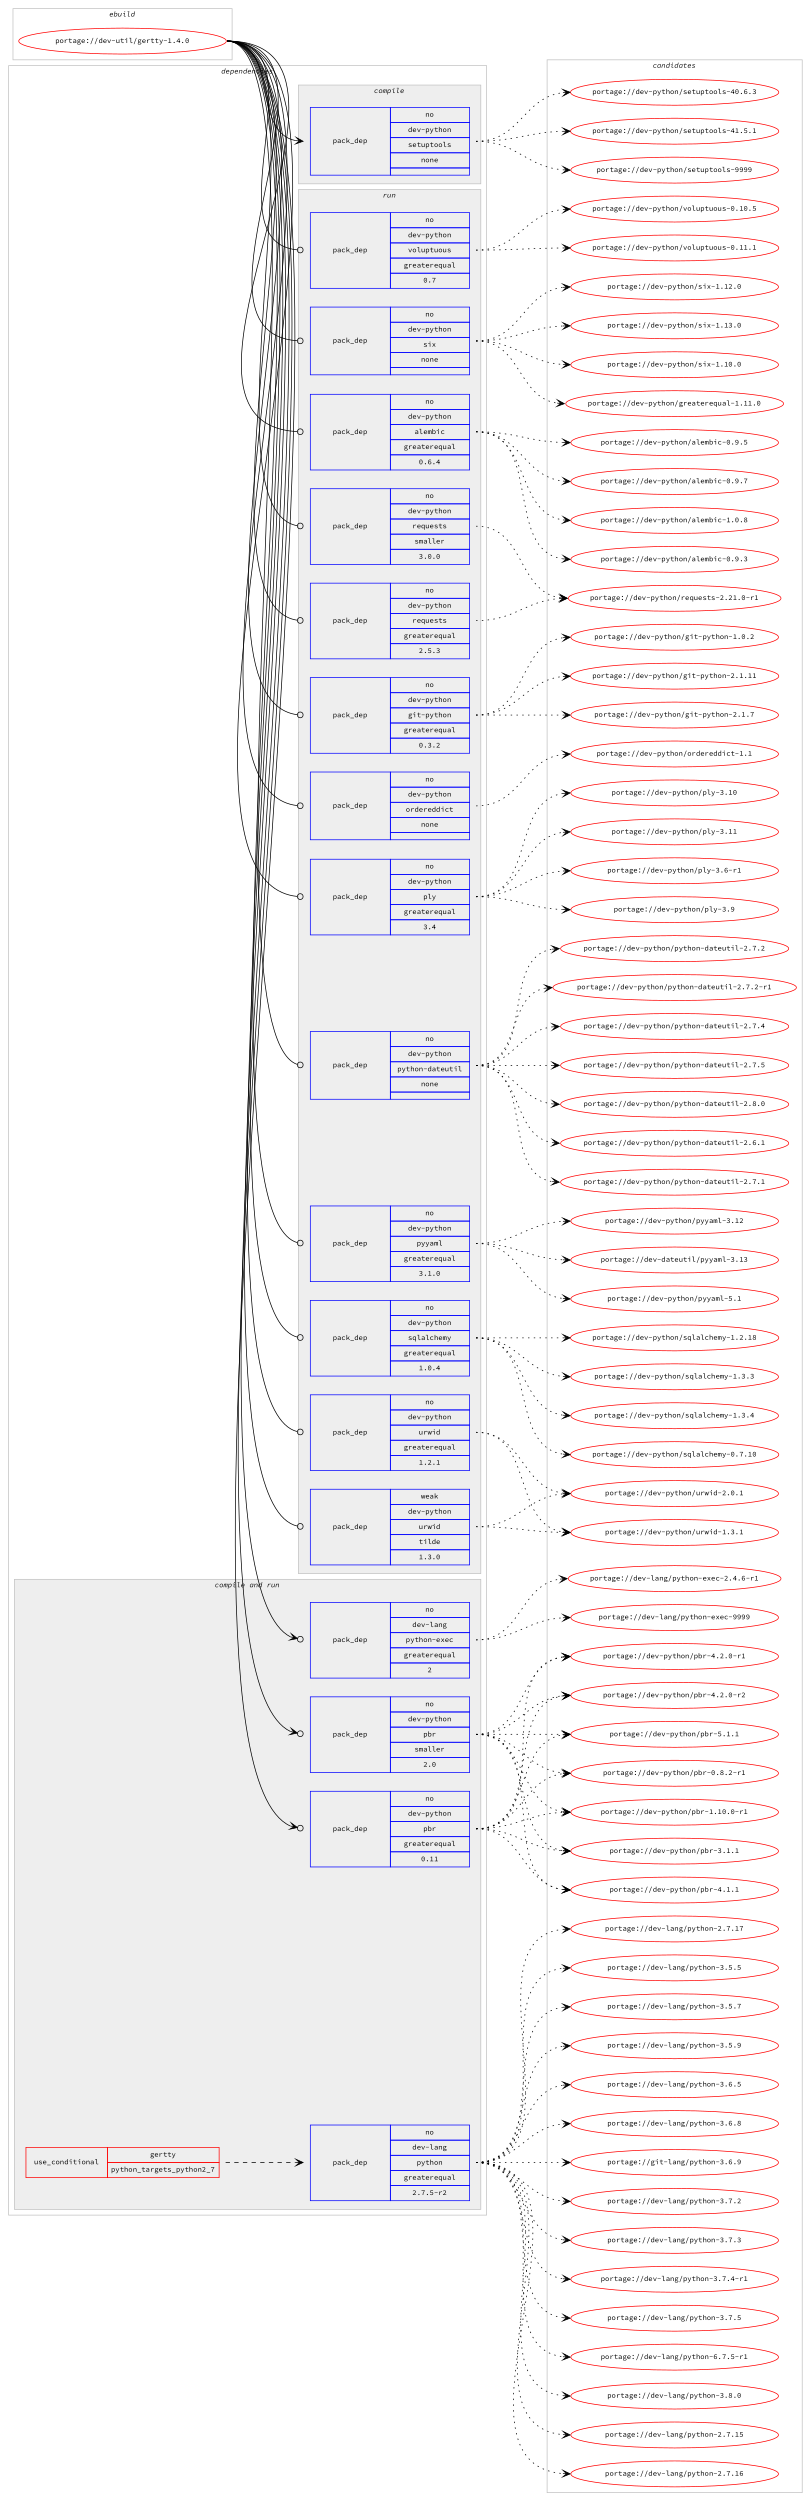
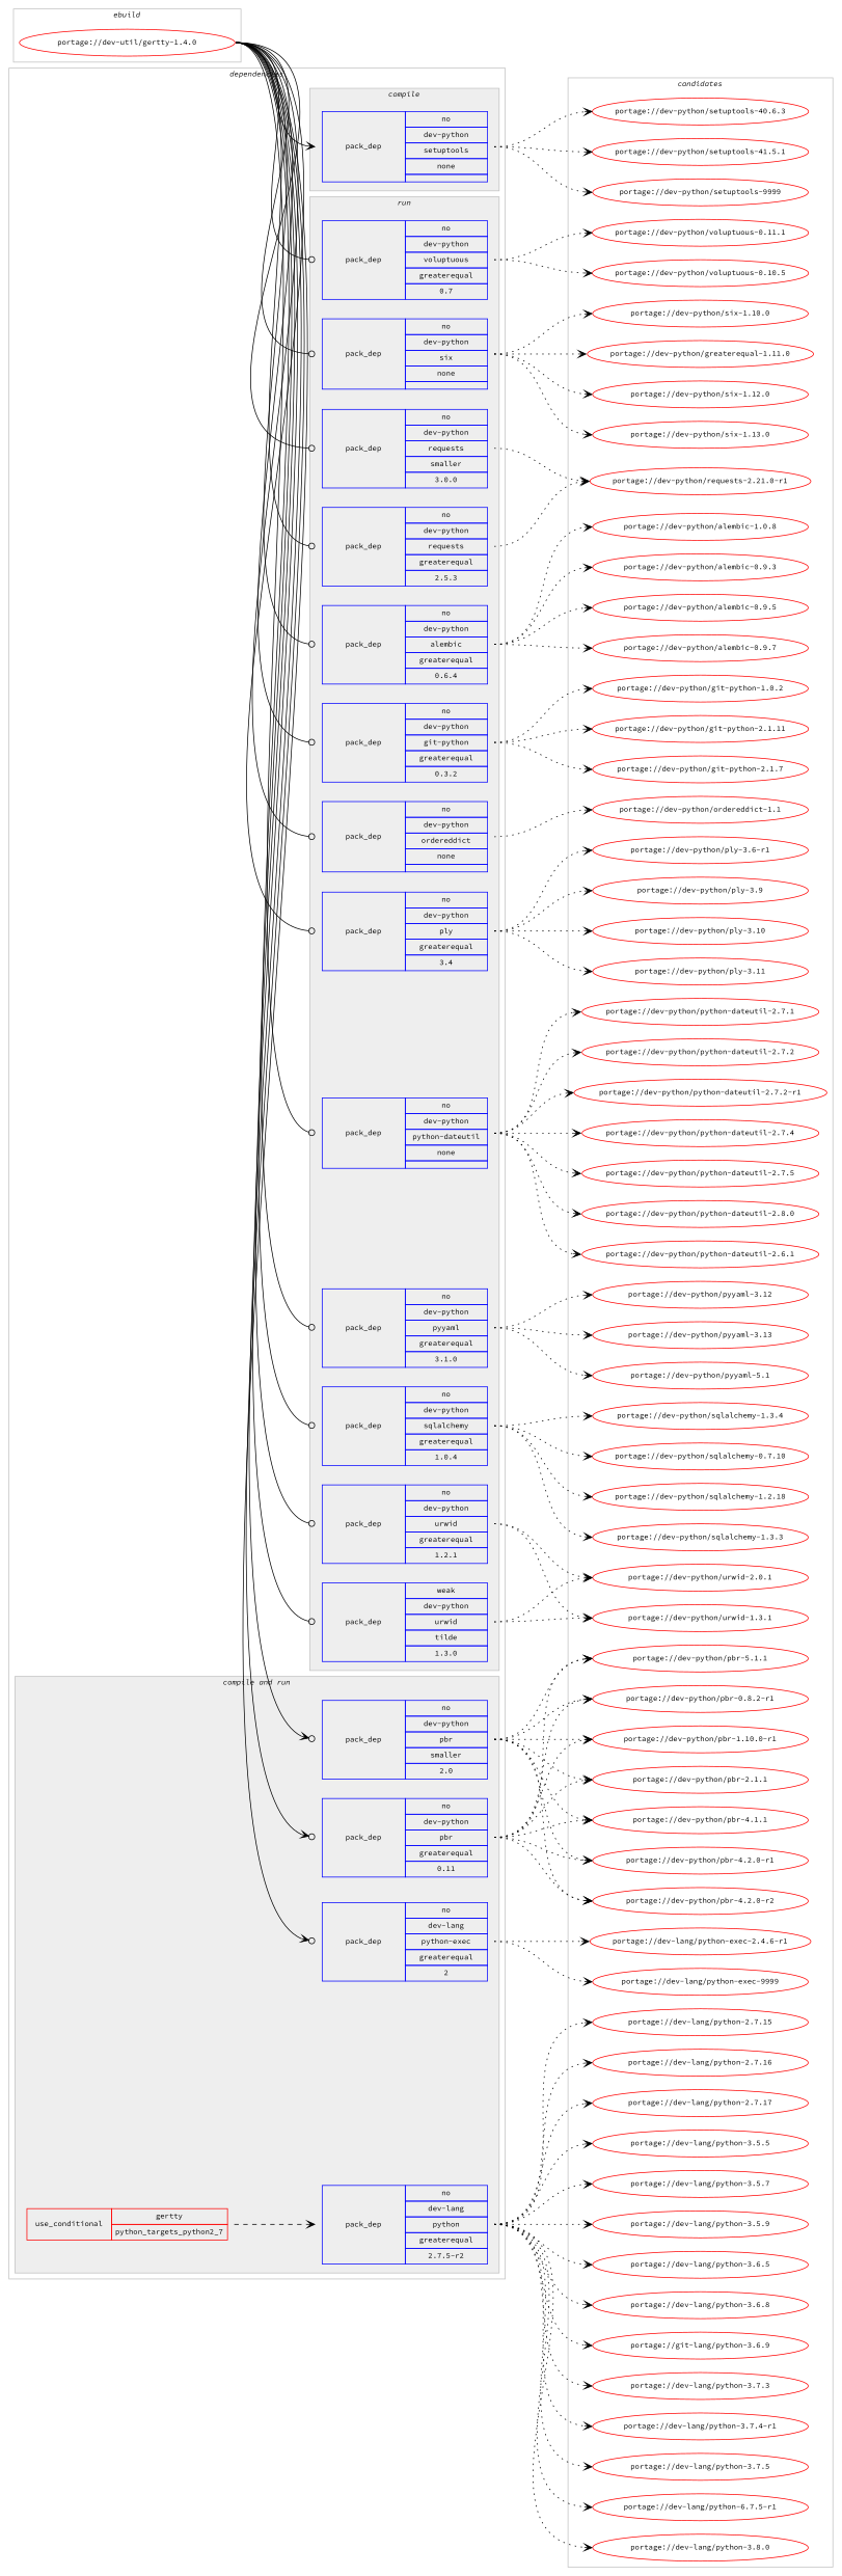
  digraph {
    compound=true
    concentrate=true
    fontname="Source Code Pro"
    fontsize=10
    newrank=true
    rankdir=LR
    ranksep=1.5
    node [color=red fontname="Source Code Pro" fontsize=10]
    edge [arrowhead=vee fontname="Source Code Pro" headport=w style=dotted tailport=e weight=100]
    n1 [label="portage://dev-util/gertty-1.4.0" width=4]
    n2 [color=blue label=<<TABLE BORDER="0" CELLBORDER="1" CELLSPACING="0" CELLPADDING="4" WIDTH="220"><TR><TD ROWSPAN="6" CELLPADDING="30">pack_dep</TD></TR><TR><TD WIDTH="110">no</TD></TR><TR><TD>dev-python</TD></TR><TR><TD>setuptools</TD></TR><TR><TD>none</TD></TR><TR><TD></TD></TR></TABLE>> shape=none]
    n3 [color=blue label=<<TABLE BORDER="0" CELLBORDER="1" CELLSPACING="0" CELLPADDING="4" WIDTH="220"><TR><TD ROWSPAN="6" CELLPADDING="30">pack_dep</TD></TR><TR><TD WIDTH="110">no</TD></TR><TR><TD>dev-lang</TD></TR><TR><TD>python</TD></TR><TR><TD>greaterequal</TD></TR><TR><TD>2.7.5-r2</TD></TR></TABLE>> shape=none]
    n4 [label=<<TABLE BORDER="0" CELLBORDER="1" CELLSPACING="0" CELLPADDING="4"><TR><TD ROWSPAN="3" CELLPADDING="10">use_conditional</TD></TR><TR><TD>gertty</TD></TR><TR><TD>python_targets_python2_7</TD></TR></TABLE>> shape=none]
    n5 [color=blue label=<<TABLE BORDER="0" CELLBORDER="1" CELLSPACING="0" CELLPADDING="4" WIDTH="220"><TR><TD ROWSPAN="6" CELLPADDING="30">pack_dep</TD></TR><TR><TD WIDTH="110">no</TD></TR><TR><TD>dev-lang</TD></TR><TR><TD>python-exec</TD></TR><TR><TD>greaterequal</TD></TR><TR><TD>2</TD></TR></TABLE>> shape=none]
    n6 [color=blue label=<<TABLE BORDER="0" CELLBORDER="1" CELLSPACING="0" CELLPADDING="4" WIDTH="220"><TR><TD ROWSPAN="6" CELLPADDING="30">pack_dep</TD></TR><TR><TD WIDTH="110">no</TD></TR><TR><TD>dev-python</TD></TR><TR><TD>pbr</TD></TR><TR><TD>greaterequal</TD></TR><TR><TD>0.11</TD></TR></TABLE>> shape=none]
    n7 [color=blue label=<<TABLE BORDER="0" CELLBORDER="1" CELLSPACING="0" CELLPADDING="4" WIDTH="220"><TR><TD ROWSPAN="6" CELLPADDING="30">pack_dep</TD></TR><TR><TD WIDTH="110">no</TD></TR><TR><TD>dev-python</TD></TR><TR><TD>pbr</TD></TR><TR><TD>smaller</TD></TR><TR><TD>2.0</TD></TR></TABLE>> shape=none]
    n8 [color=blue label=<<TABLE BORDER="0" CELLBORDER="1" CELLSPACING="0" CELLPADDING="4" WIDTH="220"><TR><TD ROWSPAN="6" CELLPADDING="30">pack_dep</TD></TR><TR><TD WIDTH="110">no</TD></TR><TR><TD>dev-python</TD></TR><TR><TD>six</TD></TR><TR><TD>none</TD></TR><TR><TD></TD></TR></TABLE>> shape=none]
    n9 [color=blue label=<<TABLE BORDER="0" CELLBORDER="1" CELLSPACING="0" CELLPADDING="4" WIDTH="220"><TR><TD ROWSPAN="6" CELLPADDING="30">pack_dep</TD></TR><TR><TD WIDTH="110">no</TD></TR><TR><TD>dev-python</TD></TR><TR><TD>alembic</TD></TR><TR><TD>greaterequal</TD></TR><TR><TD>0.6.4</TD></TR></TABLE>> shape=none]
    n10 [color=blue label=<<TABLE BORDER="0" CELLBORDER="1" CELLSPACING="0" CELLPADDING="4" WIDTH="220"><TR><TD ROWSPAN="6" CELLPADDING="30">pack_dep</TD></TR><TR><TD WIDTH="110">no</TD></TR><TR><TD>dev-python</TD></TR><TR><TD>git-python</TD></TR><TR><TD>greaterequal</TD></TR><TR><TD>0.3.2</TD></TR></TABLE>> shape=none]
    n11 [color=blue label=<<TABLE BORDER="0" CELLBORDER="1" CELLSPACING="0" CELLPADDING="4" WIDTH="220"><TR><TD ROWSPAN="6" CELLPADDING="30">pack_dep</TD></TR><TR><TD WIDTH="110">no</TD></TR><TR><TD>dev-python</TD></TR><TR><TD>ordereddict</TD></TR><TR><TD>none</TD></TR><TR><TD></TD></TR></TABLE>> shape=none]
    n12 [color=blue label=<<TABLE BORDER="0" CELLBORDER="1" CELLSPACING="0" CELLPADDING="4" WIDTH="220"><TR><TD ROWSPAN="6" CELLPADDING="30">pack_dep</TD></TR><TR><TD WIDTH="110">no</TD></TR><TR><TD>dev-python</TD></TR><TR><TD>ply</TD></TR><TR><TD>greaterequal</TD></TR><TR><TD>3.4</TD></TR></TABLE>> shape=none]
    n13 [color=blue label=<<TABLE BORDER="0" CELLBORDER="1" CELLSPACING="0" CELLPADDING="4" WIDTH="220"><TR><TD ROWSPAN="6" CELLPADDING="30">pack_dep</TD></TR><TR><TD WIDTH="110">no</TD></TR><TR><TD>dev-python</TD></TR><TR><TD>python-dateutil</TD></TR><TR><TD>none</TD></TR><TR><TD></TD></TR></TABLE>> shape=none]
    n14 [color=blue label=<<TABLE BORDER="0" CELLBORDER="1" CELLSPACING="0" CELLPADDING="4" WIDTH="220"><TR><TD ROWSPAN="6" CELLPADDING="30">pack_dep</TD></TR><TR><TD WIDTH="110">no</TD></TR><TR><TD>dev-python</TD></TR><TR><TD>pyyaml</TD></TR><TR><TD>greaterequal</TD></TR><TR><TD>3.1.0</TD></TR></TABLE>> shape=none]
    n15 [color=blue label=<<TABLE BORDER="0" CELLBORDER="1" CELLSPACING="0" CELLPADDING="4" WIDTH="220"><TR><TD ROWSPAN="6" CELLPADDING="30">pack_dep</TD></TR><TR><TD WIDTH="110">no</TD></TR><TR><TD>dev-python</TD></TR><TR><TD>requests</TD></TR><TR><TD>greaterequal</TD></TR><TR><TD>2.5.3</TD></TR></TABLE>> shape=none]
    n16 [color=blue label=<<TABLE BORDER="0" CELLBORDER="1" CELLSPACING="0" CELLPADDING="4" WIDTH="220"><TR><TD ROWSPAN="6" CELLPADDING="30">pack_dep</TD></TR><TR><TD WIDTH="110">no</TD></TR><TR><TD>dev-python</TD></TR><TR><TD>requests</TD></TR><TR><TD>smaller</TD></TR><TR><TD>3.0.0</TD></TR></TABLE>> shape=none]
    n17 [color=blue label=<<TABLE BORDER="0" CELLBORDER="1" CELLSPACING="0" CELLPADDING="4" WIDTH="220"><TR><TD ROWSPAN="6" CELLPADDING="30">pack_dep</TD></TR><TR><TD WIDTH="110">no</TD></TR><TR><TD>dev-python</TD></TR><TR><TD>sqlalchemy</TD></TR><TR><TD>greaterequal</TD></TR><TR><TD>1.0.4</TD></TR></TABLE>> shape=none]
    n18 [color=blue label=<<TABLE BORDER="0" CELLBORDER="1" CELLSPACING="0" CELLPADDING="4" WIDTH="220"><TR><TD ROWSPAN="6" CELLPADDING="30">pack_dep</TD></TR><TR><TD WIDTH="110">no</TD></TR><TR><TD>dev-python</TD></TR><TR><TD>urwid</TD></TR><TR><TD>greaterequal</TD></TR><TR><TD>1.2.1</TD></TR></TABLE>> shape=none]
    n19 [color=blue label=<<TABLE BORDER="0" CELLBORDER="1" CELLSPACING="0" CELLPADDING="4" WIDTH="220"><TR><TD ROWSPAN="6" CELLPADDING="30">pack_dep</TD></TR><TR><TD WIDTH="110">no</TD></TR><TR><TD>dev-python</TD></TR><TR><TD>voluptuous</TD></TR><TR><TD>greaterequal</TD></TR><TR><TD>0.7</TD></TR></TABLE>> shape=none]
    n20 [color=blue label=<<TABLE BORDER="0" CELLBORDER="1" CELLSPACING="0" CELLPADDING="4" WIDTH="220"><TR><TD ROWSPAN="6" CELLPADDING="30">pack_dep</TD></TR><TR><TD WIDTH="110">weak</TD></TR><TR><TD>dev-python</TD></TR><TR><TD>urwid</TD></TR><TR><TD>tilde</TD></TR><TR><TD>1.3.0</TD></TR></TABLE>> shape=none]
    n21 [label="portage://dev-python/setuptools-40.6.3" width=4]
    n22 [label="portage://dev-python/setuptools-41.5.1" width=4]
    n23 [label="portage://dev-python/setuptools-9999" width=4]
    n24 [label="portage://dev-lang/python-2.7.15" width=4]
    n25 [label="portage://dev-lang/python-2.7.16" width=4]
    n26 [label="portage://dev-lang/python-2.7.17" width=4]
    n27 [label="portage://dev-lang/python-3.5.5" width=4]
    n28 [label="portage://dev-lang/python-3.5.7" width=4]
    n29 [label="portage://dev-lang/python-3.5.9" width=4]
    n30 [label="portage://dev-lang/python-3.6.5" width=4]
    n31 [label="portage://dev-lang/python-3.6.8" width=4]
    n32 [label="portage://git-lang/python-3.6.9" width=4]
-   n33 [label="portage://dev-lang/python-3.7.2" width=4]
    n34 [label="portage://dev-lang/python-3.7.3" width=4]
    n35 [label="portage://dev-lang/python-3.7.4-r1" width=4]
    n36 [label="portage://dev-lang/python-3.7.5" width=4]
    n37 [label="portage://dev-lang/python-6.7.5-r1" width=4]
    n38 [label="portage://dev-lang/python-3.8.0" width=4]
    n39 [label="portage://dev-lang/python-exec-2.4.6-r1" width=4]
    n40 [label="portage://dev-lang/python-exec-9999" width=4]
    n41 [label="portage://dev-python/pbr-0.8.2-r1" width=4]
    n42 [label="portage://dev-python/pbr-1.10.0-r1" width=4]
-   n43 [label="portage://dev-python/pbr-3.1.1" width=4]
+   n43 [label="portage://dev-python/pbr-2.1.1" width=4]
    n44 [label="portage://dev-python/pbr-4.1.1" width=4]
    n45 [label="portage://dev-python/pbr-4.2.0-r1" width=4]
    n46 [label="portage://dev-python/pbr-4.2.0-r2" width=4]
    n47 [label="portage://dev-python/pbr-5.1.1" width=4]
    n48 [label="portage://dev-python/alembic-0.9.3" width=4]
    n49 [label="portage://dev-python/alembic-0.9.5" width=4]
    n50 [label="portage://dev-python/alembic-0.9.7" width=4]
    n51 [label="portage://dev-python/alembic-1.0.8" width=4]
    n52 [label="portage://dev-python/git-python-1.0.2" width=4]
    n53 [label="portage://dev-python/git-python-2.1.11" width=4]
    n54 [label="portage://dev-python/git-python-2.1.7" width=4]
    n55 [label="portage://dev-python/ordereddict-1.1" width=4]
    n56 [label="portage://dev-python/ply-3.10" width=4]
    n57 [label="portage://dev-python/ply-3.11" width=4]
    n58 [label="portage://dev-python/ply-3.6-r1" width=4]
    n59 [label="portage://dev-python/ply-3.9" width=4]
    n60 [label="portage://dev-python/python-dateutil-2.6.1" width=4]
    n61 [label="portage://dev-python/python-dateutil-2.7.1" width=4]
    n62 [label="portage://dev-python/python-dateutil-2.7.2" width=4]
    n63 [label="portage://dev-python/python-dateutil-2.7.2-r1" width=4]
    n64 [label="portage://dev-python/python-dateutil-2.7.4" width=4]
    n65 [label="portage://dev-python/python-dateutil-2.7.5" width=4]
    n66 [label="portage://dev-python/python-dateutil-2.8.0" width=4]
    n67 [label="portage://dev-python/pyyaml-3.12" width=4]
-   n68 [label="portage://dev-dateutil/pyyaml-3.13" width=4]
+   n68 [label="portage://dev-python/pyyaml-3.13" width=4]
    n69 [label="portage://dev-python/pyyaml-5.1" width=4]
    n70 [label="portage://dev-python/requests-2.21.0-r1" width=4]
    n71 [label="portage://dev-python/six-1.10.0" width=4]
    n72 [label="portage://dev-python/greaterequal-1.11.0" width=4]
    n73 [label="portage://dev-python/six-1.12.0" width=4]
    n74 [label="portage://dev-python/six-1.13.0" width=4]
    n75 [label="portage://dev-python/sqlalchemy-0.7.10" width=4]
    n76 [label="portage://dev-python/sqlalchemy-1.2.18" width=4]
    n77 [label="portage://dev-python/sqlalchemy-1.3.3" width=4]
    n78 [label="portage://dev-python/sqlalchemy-1.3.4" width=4]
    n79 [label="portage://dev-python/urwid-1.3.1" width=4]
    n80 [label="portage://dev-python/urwid-2.0.1" width=4]
    n81 [label="portage://dev-python/voluptuous-0.10.5" width=4]
    n82 [label="portage://dev-python/voluptuous-0.11.1" width=4]
    subgraph cluster_1 {
      color=gray
      label=<<i>ebuild</i>>
      rank=same
      n1
    }
    subgraph cluster_2 {
      color=gray
      label=<<i>dependencies</i>>
      subgraph cluster_3 {
        color=gray
        fillcolor="#eeeeee"
        label=<<i>compile</i>>
        style=filled
        subgraph sub_4 {
          color=gray
          fillcolor="#eeeeee"
          label=<<i>compile</i>>
          style=filled
          n2
        }
      }
      subgraph cluster_5 {
        color=gray
        fillcolor="#eeeeee"
        label=<<i>compile and run</i>>
        style=filled
        subgraph sub_6 {
          color=gray
          fillcolor="#eeeeee"
          label=<<i>compile and run</i>>
          style=filled
          n4
          subgraph sub_7 {
            color=gray
            fillcolor="#eeeeee"
            label=<<i>compile and run</i>>
            style=filled
            n3
          }
        }
        subgraph sub_8 {
          color=gray
          fillcolor="#eeeeee"
          label=<<i>compile and run</i>>
          style=filled
          n5
        }
        subgraph sub_9 {
          color=gray
          fillcolor="#eeeeee"
          label=<<i>compile and run</i>>
          style=filled
          n6
        }
        subgraph sub_10 {
          color=gray
          fillcolor="#eeeeee"
          label=<<i>compile and run</i>>
          style=filled
          n7
        }
      }
      subgraph cluster_11 {
        color=gray
        fillcolor="#eeeeee"
        label=<<i>run</i>>
        style=filled
        subgraph sub_12 {
          color=gray
          fillcolor="#eeeeee"
          label=<<i>run</i>>
          style=filled
          n8
        }
        subgraph sub_13 {
          color=gray
          fillcolor="#eeeeee"
          label=<<i>run</i>>
          style=filled
          n9
        }
        subgraph sub_14 {
          color=gray
          fillcolor="#eeeeee"
          label=<<i>run</i>>
          style=filled
          n10
        }
        subgraph sub_15 {
          color=gray
          fillcolor="#eeeeee"
          label=<<i>run</i>>
          style=filled
          n11
        }
        subgraph sub_16 {
          color=gray
          fillcolor="#eeeeee"
          label=<<i>run</i>>
          style=filled
          n12
        }
        subgraph sub_17 {
          color=gray
          fillcolor="#eeeeee"
          label=<<i>run</i>>
          style=filled
          n13
        }
        subgraph sub_18 {
          color=gray
          fillcolor="#eeeeee"
          label=<<i>run</i>>
          style=filled
          n14
        }
        subgraph sub_19 {
          color=gray
          fillcolor="#eeeeee"
          label=<<i>run</i>>
          style=filled
          n15
        }
        subgraph sub_20 {
          color=gray
          fillcolor="#eeeeee"
          label=<<i>run</i>>
          style=filled
          n16
        }
        subgraph sub_21 {
          color=gray
          fillcolor="#eeeeee"
          label=<<i>run</i>>
          style=filled
          n17
        }
        subgraph sub_22 {
          color=gray
          fillcolor="#eeeeee"
          label=<<i>run</i>>
          style=filled
          n18
        }
        subgraph sub_23 {
          color=gray
          fillcolor="#eeeeee"
          label=<<i>run</i>>
          style=filled
          n19
        }
        subgraph sub_24 {
          color=gray
          fillcolor="#eeeeee"
          label=<<i>run</i>>
          style=filled
          n20
        }
      }
    }
    subgraph cluster_25 {
      color=gray
      label=<<i>candidates</i>>
      rank=same
      subgraph sub_26 {
        color=black
        label=<<i>candidates</i>>
        nodesep=1
        rank=same
        n21
        n22
        n23
      }
      subgraph sub_27 {
        color=black
        label=<<i>candidates</i>>
        nodesep=1
        rank=same
        n24
        n25
        n26
        n27
        n28
        n29
        n30
        n31
        n32
-       n33
        n34
        n35
        n36
        n37
        n38
      }
      subgraph sub_28 {
        color=black
        label=<<i>candidates</i>>
        nodesep=1
        rank=same
        n39
        n40
      }
      subgraph sub_29 {
        color=black
        label=<<i>candidates</i>>
        nodesep=1
        rank=same
        n41
        n42
        n43
        n44
        n45
        n46
        n47
      }
      subgraph sub_30 {
        color=black
        label=<<i>candidates</i>>
        nodesep=1
        rank=same
        n41
        n42
        n43
        n44
        n45
        n46
        n47
      }
      subgraph sub_31 {
        color=black
        label=<<i>candidates</i>>
        nodesep=1
        rank=same
        n48
        n49
        n50
        n51
      }
      subgraph sub_32 {
        color=black
        label=<<i>candidates</i>>
        nodesep=1
        rank=same
        n52
        n53
        n54
      }
      subgraph sub_33 {
        color=black
        label=<<i>candidates</i>>
        nodesep=1
        rank=same
        n55
      }
      subgraph sub_34 {
        color=black
        label=<<i>candidates</i>>
        nodesep=1
        rank=same
        n56
        n57
        n58
        n59
      }
      subgraph sub_35 {
        color=black
        label=<<i>candidates</i>>
        nodesep=1
        rank=same
        n60
        n61
        n62
        n63
        n64
        n65
        n66
      }
      subgraph sub_36 {
        color=black
        label=<<i>candidates</i>>
        nodesep=1
        rank=same
        n67
        n68
        n69
      }
      subgraph sub_37 {
        color=black
        label=<<i>candidates</i>>
        nodesep=1
        rank=same
        n70
      }
      subgraph sub_38 {
        color=black
        label=<<i>candidates</i>>
        nodesep=1
        rank=same
        n70
      }
      subgraph sub_39 {
        color=black
        label=<<i>candidates</i>>
        nodesep=1
        rank=same
        n71
        n72
        n73
        n74
      }
      subgraph sub_40 {
        color=black
        label=<<i>candidates</i>>
        nodesep=1
        rank=same
        n75
        n76
        n77
        n78
      }
      subgraph sub_41 {
        color=black
        label=<<i>candidates</i>>
        nodesep=1
        rank=same
        n79
        n80
      }
      subgraph sub_42 {
        color=black
        label=<<i>candidates</i>>
        nodesep=1
        rank=same
        n81
        n82
      }
      subgraph sub_43 {
        color=black
        label=<<i>candidates</i>>
        nodesep=1
        rank=same
        n79
        n80
      }
    }
    n1 -> n2 [style=solid weight=20]
    n1 -> n5 [arrowhead=odotvee style=solid weight=20]
    n1 -> n6 [arrowhead=odotvee style=solid weight=20]
    n1 -> n7 [arrowhead=odotvee style=solid weight=20]
    n1 -> n8 [arrowhead=odot style=solid weight=20]
    n1 -> n9 [arrowhead=odot style=solid weight=20]
    n1 -> n10 [arrowhead=odot style=solid weight=20]
    n1 -> n11 [arrowhead=odot style=solid weight=20]
    n1 -> n12 [arrowhead=odot style=solid weight=20]
    n1 -> n13 [arrowhead=odot style=solid weight=20]
    n1 -> n14 [arrowhead=odot style=solid weight=20]
    n1 -> n15 [arrowhead=odot style=solid weight=20]
    n1 -> n16 [arrowhead=odot style=solid weight=20]
    n1 -> n17 [arrowhead=odot style=solid weight=20]
    n1 -> n18 [arrowhead=odot style=solid weight=20]
    n1 -> n19 [arrowhead=odot style=solid weight=20]
    n1 -> n20 [arrowhead=odot style=solid weight=20]
    n2 -> n21
    n2 -> n22
    n2 -> n23
    n3 -> n24
    n3 -> n25
    n3 -> n26
    n3 -> n27
    n3 -> n28
    n3 -> n29
    n3 -> n30
    n3 -> n31
    n3 -> n32
-   n3 -> n33
    n3 -> n34
    n3 -> n35
    n3 -> n36
    n3 -> n37
    n3 -> n38
    n4 -> n3 [style=dashed weight=20]
    n5 -> n39
    n5 -> n40
    n6 -> n41
    n6 -> n42
    n6 -> n43
    n6 -> n44
    n6 -> n45
    n6 -> n46
    n6 -> n47
    n7 -> n41
    n7 -> n42
    n7 -> n43
    n7 -> n44
    n7 -> n45
    n7 -> n46
    n7 -> n47
    n8 -> n71
    n8 -> n72
    n8 -> n73
    n8 -> n74
    n9 -> n48
    n9 -> n49
    n9 -> n50
    n9 -> n51
    n10 -> n52
    n10 -> n53
    n10 -> n54
    n11 -> n55
    n12 -> n56
    n12 -> n57
    n12 -> n58
    n12 -> n59
    n13 -> n60
    n13 -> n61
    n13 -> n62
    n13 -> n63
    n13 -> n64
    n13 -> n65
    n13 -> n66
    n14 -> n67
    n14 -> n68
    n14 -> n69
    n15 -> n70
    n16 -> n70
    n17 -> n75
    n17 -> n76
    n17 -> n77
    n17 -> n78
    n18 -> n79
    n18 -> n80
    n19 -> n81
    n19 -> n82
    n20 -> n79
    n20 -> n80
  }
